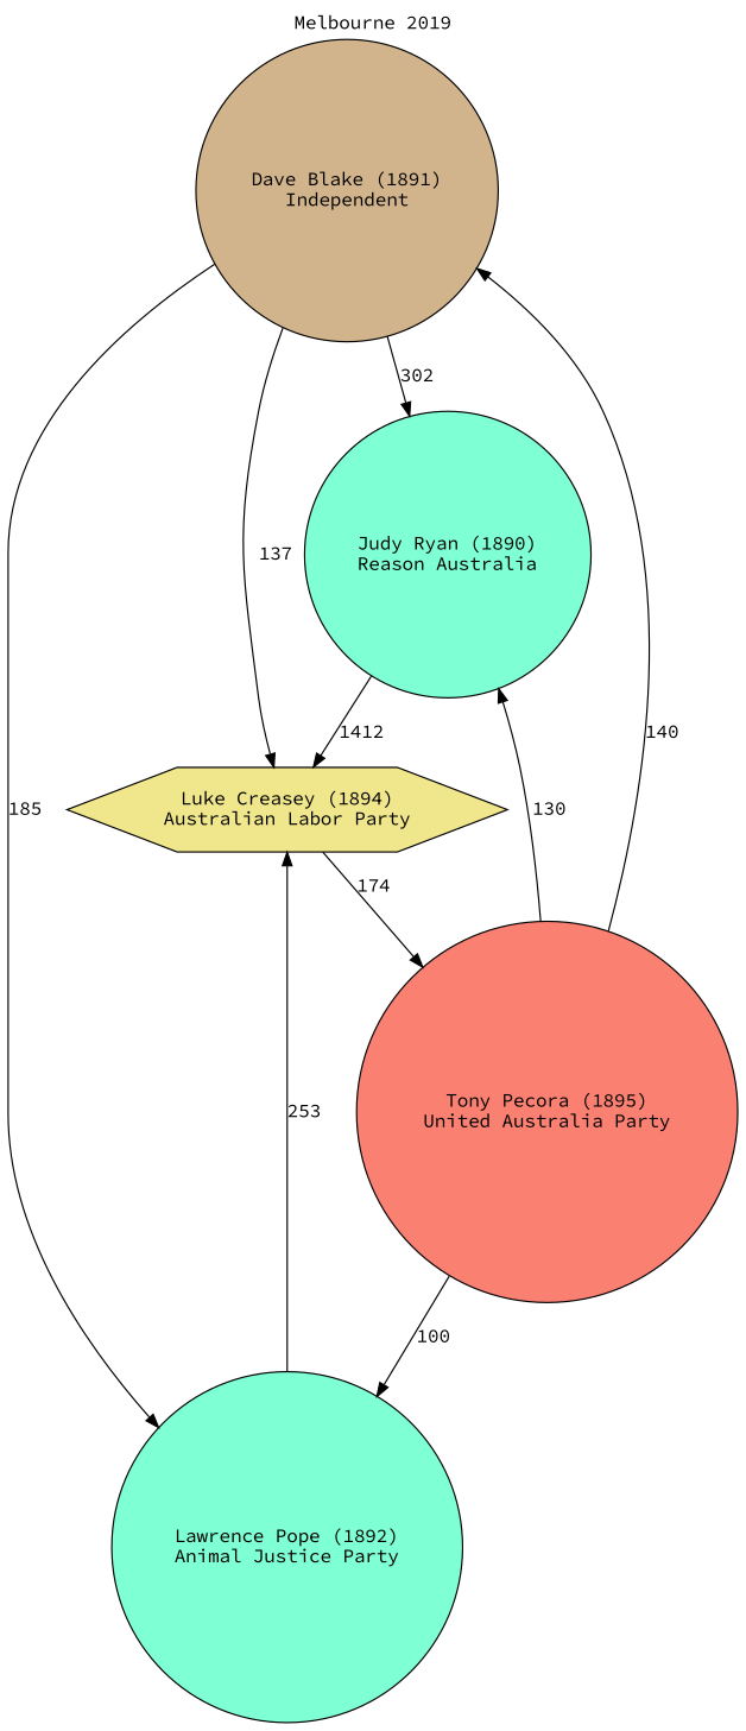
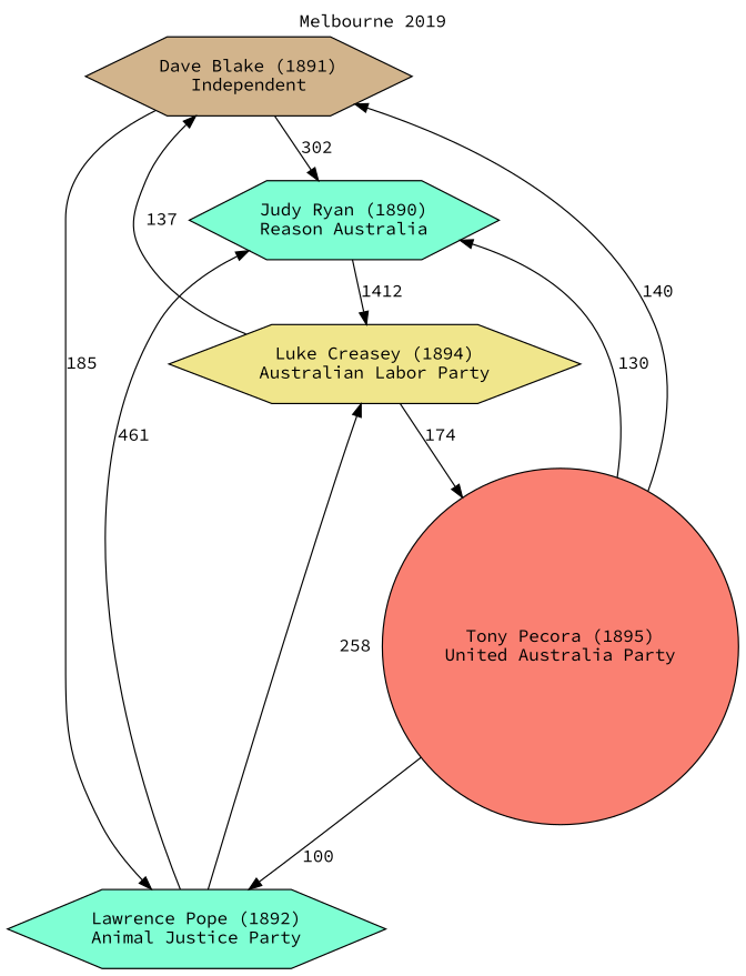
  digraph {
    fontname="Source Code Pro"
    label="Melbourne 2019"
    labelloc=t
    mclimit=10
    node [fillcolor=aquamarine fontname="Source Code Pro" shape=circle style=filled]
    edge [fontname="Source Code Pro"]
-   n1 [fillcolor=tan label="Dave Blake (1891)\nIndependent"]
-   n2 [label="Judy Ryan (1890)\nReason Australia"]
-   n3 [label="Lawrence Pope (1892)\nAnimal Justice Party"]
+   n1 [fillcolor=tan label="Dave Blake (1891)\nIndependent" shape=hexagon]
+   n2 [label="Judy Ryan (1890)\nReason Australia" shape=hexagon]
+   n3 [label="Lawrence Pope (1892)\nAnimal Justice Party" shape=hexagon]
    n4 [fillcolor=khaki label="Luke Creasey (1894)\nAustralian Labor Party" shape=hexagon]
    n5 [fillcolor=salmon label="Tony Pecora (1895)\nUnited Australia Party"]
    n1 -> n2 [label=302]
    n1 -> n3 [label=185]
-   n1 -> n4 [label=137]
+   n4 -> n1 [label=137]
    n2 -> n4 [label=1412]
-   n3 -> n4 [label=253]
+   n3 -> n2 [label=461]
+   n3 -> n4 [label=258]
    n4 -> n5 [label=174]
    n5 -> n1 [label=140]
    n5 -> n2 [label=130]
    n5 -> n3 [label=100]
  }
